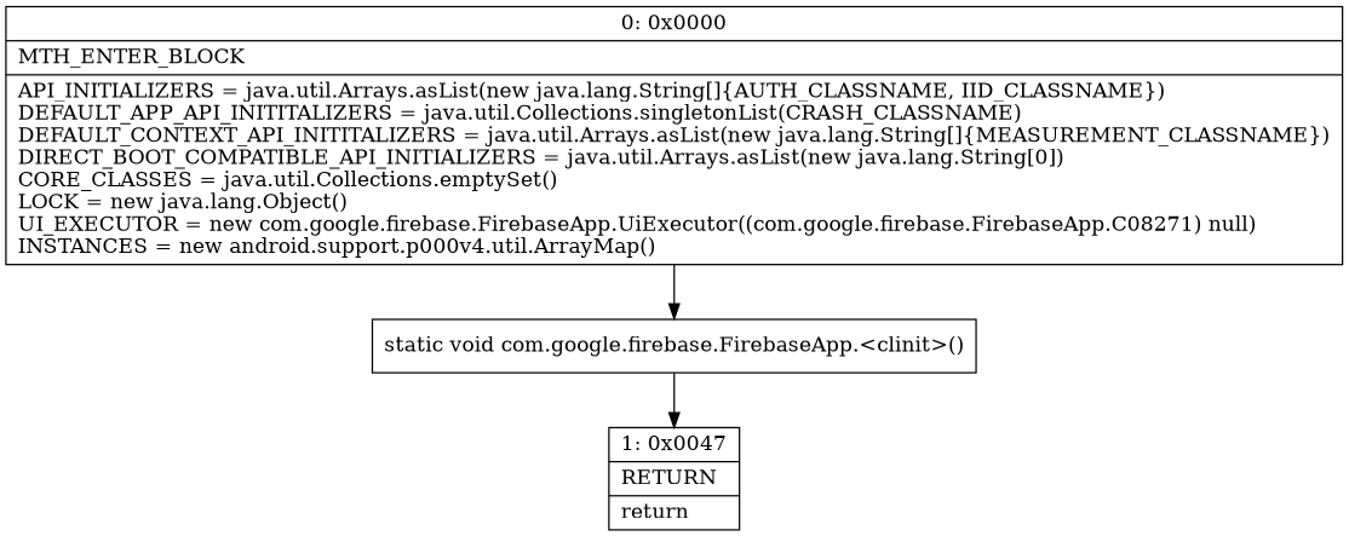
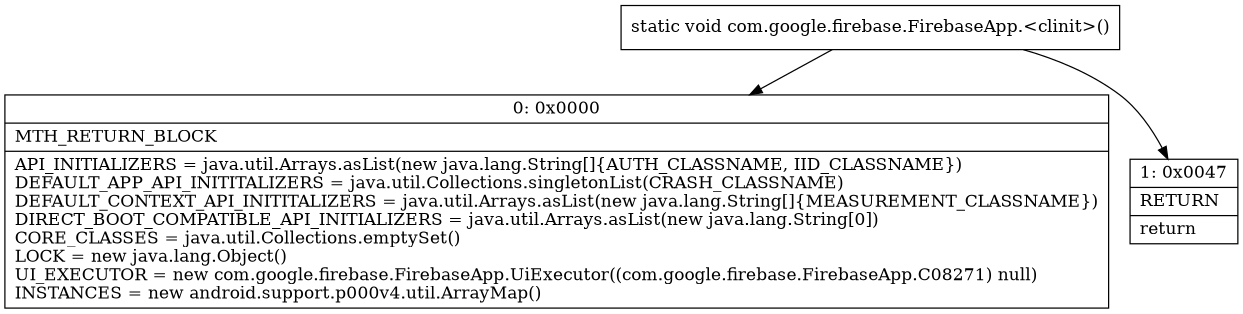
  digraph {
    node [shape=record]
-   n1 [label="{0\:\ 0x0000|MTH_ENTER_BLOCK\l|API_INITIALIZERS = java.util.Arrays.asList(new java.lang.String[]\{AUTH_CLASSNAME, IID_CLASSNAME\})\lDEFAULT_APP_API_INITITALIZERS = java.util.Collections.singletonList(CRASH_CLASSNAME)\lDEFAULT_CONTEXT_API_INITITALIZERS = java.util.Arrays.asList(new java.lang.String[]\{MEASUREMENT_CLASSNAME\})\lDIRECT_BOOT_COMPATIBLE_API_INITIALIZERS = java.util.Arrays.asList(new java.lang.String[0])\lCORE_CLASSES = java.util.Collections.emptySet()\lLOCK = new java.lang.Object()\lUI_EXECUTOR = new com.google.firebase.FirebaseApp.UiExecutor((com.google.firebase.FirebaseApp.C08271) null)\lINSTANCES = new android.support.p000v4.util.ArrayMap()\l}"]
+   n1 [label="{0\:\ 0x0000|MTH_RETURN_BLOCK\l|API_INITIALIZERS = java.util.Arrays.asList(new java.lang.String[]\{AUTH_CLASSNAME, IID_CLASSNAME\})\lDEFAULT_APP_API_INITITALIZERS = java.util.Collections.singletonList(CRASH_CLASSNAME)\lDEFAULT_CONTEXT_API_INITITALIZERS = java.util.Arrays.asList(new java.lang.String[]\{MEASUREMENT_CLASSNAME\})\lDIRECT_BOOT_COMPATIBLE_API_INITIALIZERS = java.util.Arrays.asList(new java.lang.String[0])\lCORE_CLASSES = java.util.Collections.emptySet()\lLOCK = new java.lang.Object()\lUI_EXECUTOR = new com.google.firebase.FirebaseApp.UiExecutor((com.google.firebase.FirebaseApp.C08271) null)\lINSTANCES = new android.support.p000v4.util.ArrayMap()\l}"]
    n2 [label="{1\:\ 0x0047|RETURN\l|return\l}"]
    n3 [label="{static void com.google.firebase.FirebaseApp.\<clinit\>() }"]
-   n1 -> n3
+   n3 -> n1
    n3 -> n2
  }
